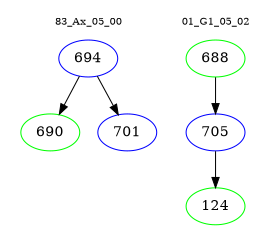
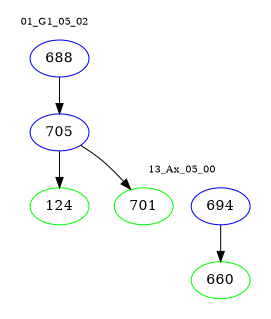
  digraph {
    node [color=green]
    edge [color=black]
    n1 [color=blue label=694]
-   n2 [label=690]
-   n3 [color=blue label=701]
+   n2 [label=660]
+   n3 [label=701]
    n4 [color=blue label=705]
-   n5 [label=688]
+   n5 [color=blue label=688]
    n6 [label=124]
    subgraph cluster_1 {
      color=white
      fontsize=10
-     label="83_Ax_05_00"
+     label="13_Ax_05_00"
      n1
      n2
      n3
    }
    subgraph cluster_2 {
      color=white
      fontsize=10
      label="01_G1_05_02"
      n4
      n5
      n6
    }
    n1 -> n2
-   n1 -> n3
+   n4 -> n3
    n4 -> n6
    n5 -> n4
  }
